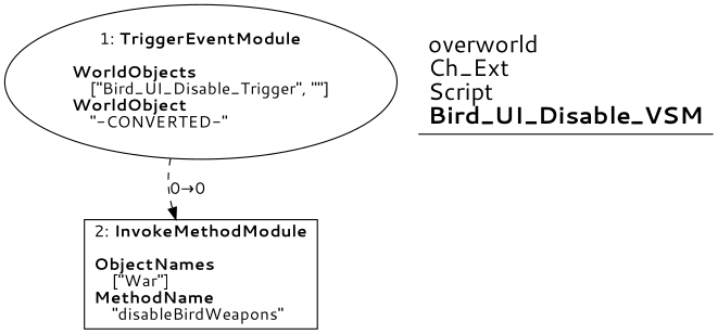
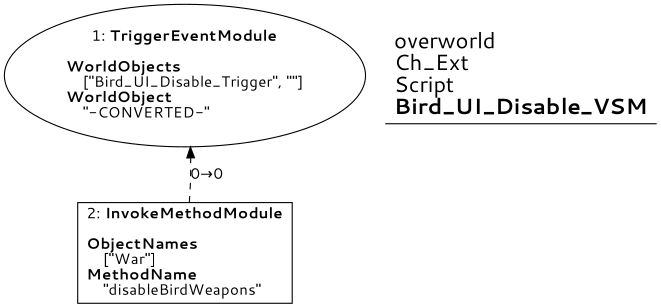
  digraph {
    fontname="Segoe UI"
    splines=spline
    node [fontname="Segoe UI"]
    n1 [label=<1: <b>TriggerEventModule</b><br/><br/><b>WorldObjects</b><br align="left"/>    [&quot;Bird_UI_Disable_Trigger&quot;, &quot;&quot;]<br align="left"/><b>WorldObject</b><br align="left"/>    &quot;-CONVERTED-&quot;<br align="left"/>> shape=oval]
    n2 [label=<2: <b>InvokeMethodModule</b><br/><br/><b>ObjectNames</b><br align="left"/>    [&quot;War&quot;]<br align="left"/><b>MethodName</b><br align="left"/>    &quot;disableBirdWeapons&quot;<br align="left"/>> shape=box]
    n3 [label=<<font point-size="20">overworld<br align="left"/>Ch_Ext<br align="left"/>Script<br align="left"/><b>Bird_UI_Disable_VSM</b><br align="left"/></font>> shape=underline]
-   n1 -> n2 [fontname="Segoe UI" label="0→0" style=dashed]
+   n2 -> n1 [fontname="Segoe UI" label="0→0" style=dashed]
  }
